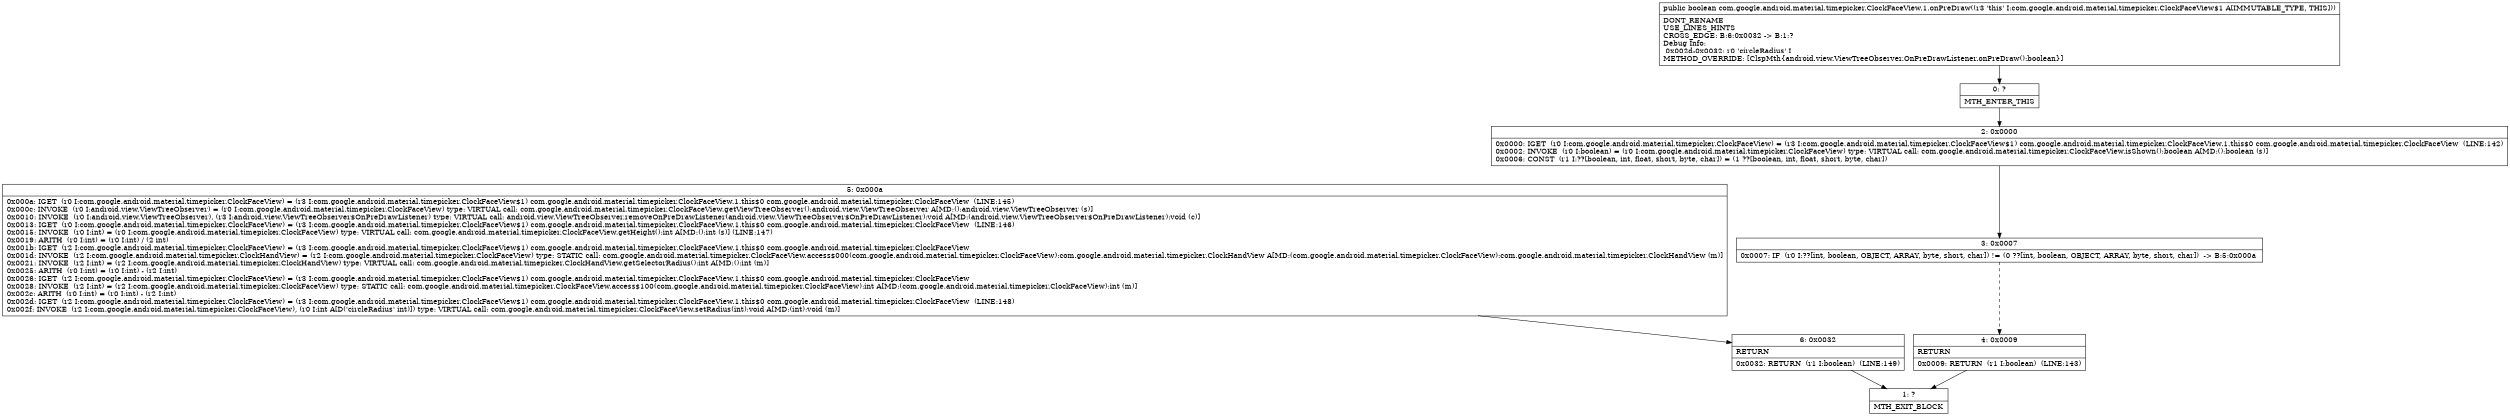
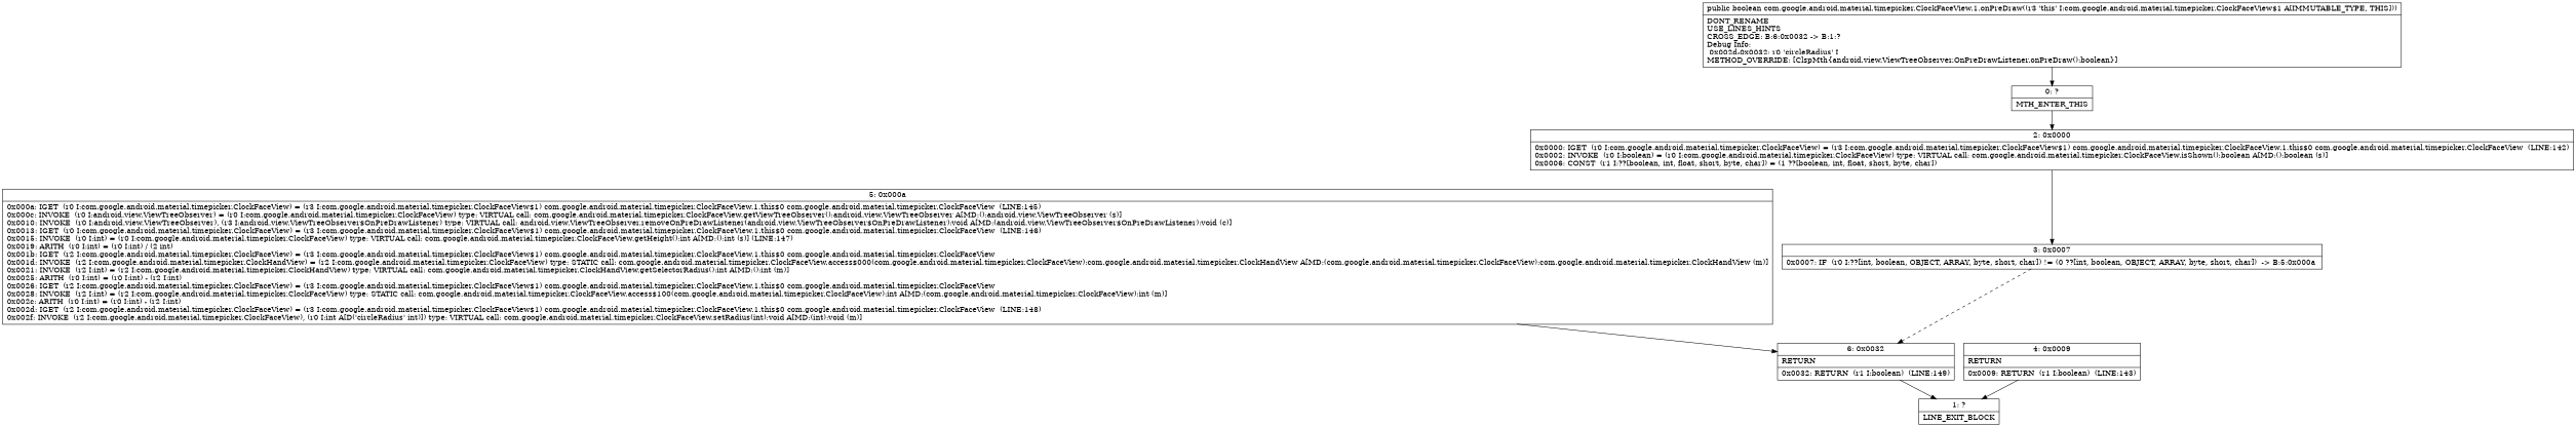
  digraph {
    node [shape=record]
    n1 [label="{0\:\ ?|MTH_ENTER_THIS\l}"]
    n2 [label="{2\:\ 0x0000|0x0000: IGET  (r0 I:com.google.android.material.timepicker.ClockFaceView) = (r3 I:com.google.android.material.timepicker.ClockFaceView$1) com.google.android.material.timepicker.ClockFaceView.1.this$0 com.google.android.material.timepicker.ClockFaceView  (LINE:142)\l0x0002: INVOKE  (r0 I:boolean) = (r0 I:com.google.android.material.timepicker.ClockFaceView) type: VIRTUAL call: com.google.android.material.timepicker.ClockFaceView.isShown():boolean A[MD:():boolean (s)]\l0x0006: CONST  (r1 I:??[boolean, int, float, short, byte, char]) = (1 ??[boolean, int, float, short, byte, char]) \l}"]
    n3 [label="{3\:\ 0x0007|0x0007: IF  (r0 I:??[int, boolean, OBJECT, ARRAY, byte, short, char]) != (0 ??[int, boolean, OBJECT, ARRAY, byte, short, char])  \-\> B:5:0x000a \l}"]
    n4 [label="{4\:\ 0x0009|RETURN\l|0x0009: RETURN  (r1 I:boolean)  (LINE:143)\l}"]
-   n5 [label="{1\:\ ?|MTH_EXIT_BLOCK\l}"]
+   n5 [label="{1\:\ ?|LINE_EXIT_BLOCK\l}"]
    n6 [label="{5\:\ 0x000a|0x000a: IGET  (r0 I:com.google.android.material.timepicker.ClockFaceView) = (r3 I:com.google.android.material.timepicker.ClockFaceView$1) com.google.android.material.timepicker.ClockFaceView.1.this$0 com.google.android.material.timepicker.ClockFaceView  (LINE:145)\l0x000c: INVOKE  (r0 I:android.view.ViewTreeObserver) = (r0 I:com.google.android.material.timepicker.ClockFaceView) type: VIRTUAL call: com.google.android.material.timepicker.ClockFaceView.getViewTreeObserver():android.view.ViewTreeObserver A[MD:():android.view.ViewTreeObserver (s)]\l0x0010: INVOKE  (r0 I:android.view.ViewTreeObserver), (r3 I:android.view.ViewTreeObserver$OnPreDrawListener) type: VIRTUAL call: android.view.ViewTreeObserver.removeOnPreDrawListener(android.view.ViewTreeObserver$OnPreDrawListener):void A[MD:(android.view.ViewTreeObserver$OnPreDrawListener):void (c)]\l0x0013: IGET  (r0 I:com.google.android.material.timepicker.ClockFaceView) = (r3 I:com.google.android.material.timepicker.ClockFaceView$1) com.google.android.material.timepicker.ClockFaceView.1.this$0 com.google.android.material.timepicker.ClockFaceView  (LINE:146)\l0x0015: INVOKE  (r0 I:int) = (r0 I:com.google.android.material.timepicker.ClockFaceView) type: VIRTUAL call: com.google.android.material.timepicker.ClockFaceView.getHeight():int A[MD:():int (s)] (LINE:147)\l0x0019: ARITH  (r0 I:int) = (r0 I:int) \/ (2 int) \l0x001b: IGET  (r2 I:com.google.android.material.timepicker.ClockFaceView) = (r3 I:com.google.android.material.timepicker.ClockFaceView$1) com.google.android.material.timepicker.ClockFaceView.1.this$0 com.google.android.material.timepicker.ClockFaceView \l0x001d: INVOKE  (r2 I:com.google.android.material.timepicker.ClockHandView) = (r2 I:com.google.android.material.timepicker.ClockFaceView) type: STATIC call: com.google.android.material.timepicker.ClockFaceView.access$000(com.google.android.material.timepicker.ClockFaceView):com.google.android.material.timepicker.ClockHandView A[MD:(com.google.android.material.timepicker.ClockFaceView):com.google.android.material.timepicker.ClockHandView (m)]\l0x0021: INVOKE  (r2 I:int) = (r2 I:com.google.android.material.timepicker.ClockHandView) type: VIRTUAL call: com.google.android.material.timepicker.ClockHandView.getSelectorRadius():int A[MD:():int (m)]\l0x0025: ARITH  (r0 I:int) = (r0 I:int) \- (r2 I:int) \l0x0026: IGET  (r2 I:com.google.android.material.timepicker.ClockFaceView) = (r3 I:com.google.android.material.timepicker.ClockFaceView$1) com.google.android.material.timepicker.ClockFaceView.1.this$0 com.google.android.material.timepicker.ClockFaceView \l0x0028: INVOKE  (r2 I:int) = (r2 I:com.google.android.material.timepicker.ClockFaceView) type: STATIC call: com.google.android.material.timepicker.ClockFaceView.access$100(com.google.android.material.timepicker.ClockFaceView):int A[MD:(com.google.android.material.timepicker.ClockFaceView):int (m)]\l0x002c: ARITH  (r0 I:int) = (r0 I:int) \- (r2 I:int) \l0x002d: IGET  (r2 I:com.google.android.material.timepicker.ClockFaceView) = (r3 I:com.google.android.material.timepicker.ClockFaceView$1) com.google.android.material.timepicker.ClockFaceView.1.this$0 com.google.android.material.timepicker.ClockFaceView  (LINE:148)\l0x002f: INVOKE  (r2 I:com.google.android.material.timepicker.ClockFaceView), (r0 I:int A[D('circleRadius' int)]) type: VIRTUAL call: com.google.android.material.timepicker.ClockFaceView.setRadius(int):void A[MD:(int):void (m)]\l}"]
    n7 [label="{6\:\ 0x0032|RETURN\l|0x0032: RETURN  (r1 I:boolean)  (LINE:149)\l}"]
    n8 [label="{public boolean com.google.android.material.timepicker.ClockFaceView.1.onPreDraw((r3 'this' I:com.google.android.material.timepicker.ClockFaceView$1 A[IMMUTABLE_TYPE, THIS]))  | DONT_RENAME\lUSE_LINES_HINTS\lCROSS_EDGE: B:6:0x0032 \-\> B:1:?\lDebug Info:\l  0x002d\-0x0032: r0 'circleRadius' I\lMETHOD_OVERRIDE: [ClspMth\{android.view.ViewTreeObserver.OnPreDrawListener.onPreDraw():boolean\}]\l}"]
    n1 -> n2
    n2 -> n3
-   n3 -> n4 [style=dashed]
+   n3 -> n7 [style=dashed]
    n4 -> n5
    n6 -> n7
    n7 -> n5
    n8 -> n1
  }
